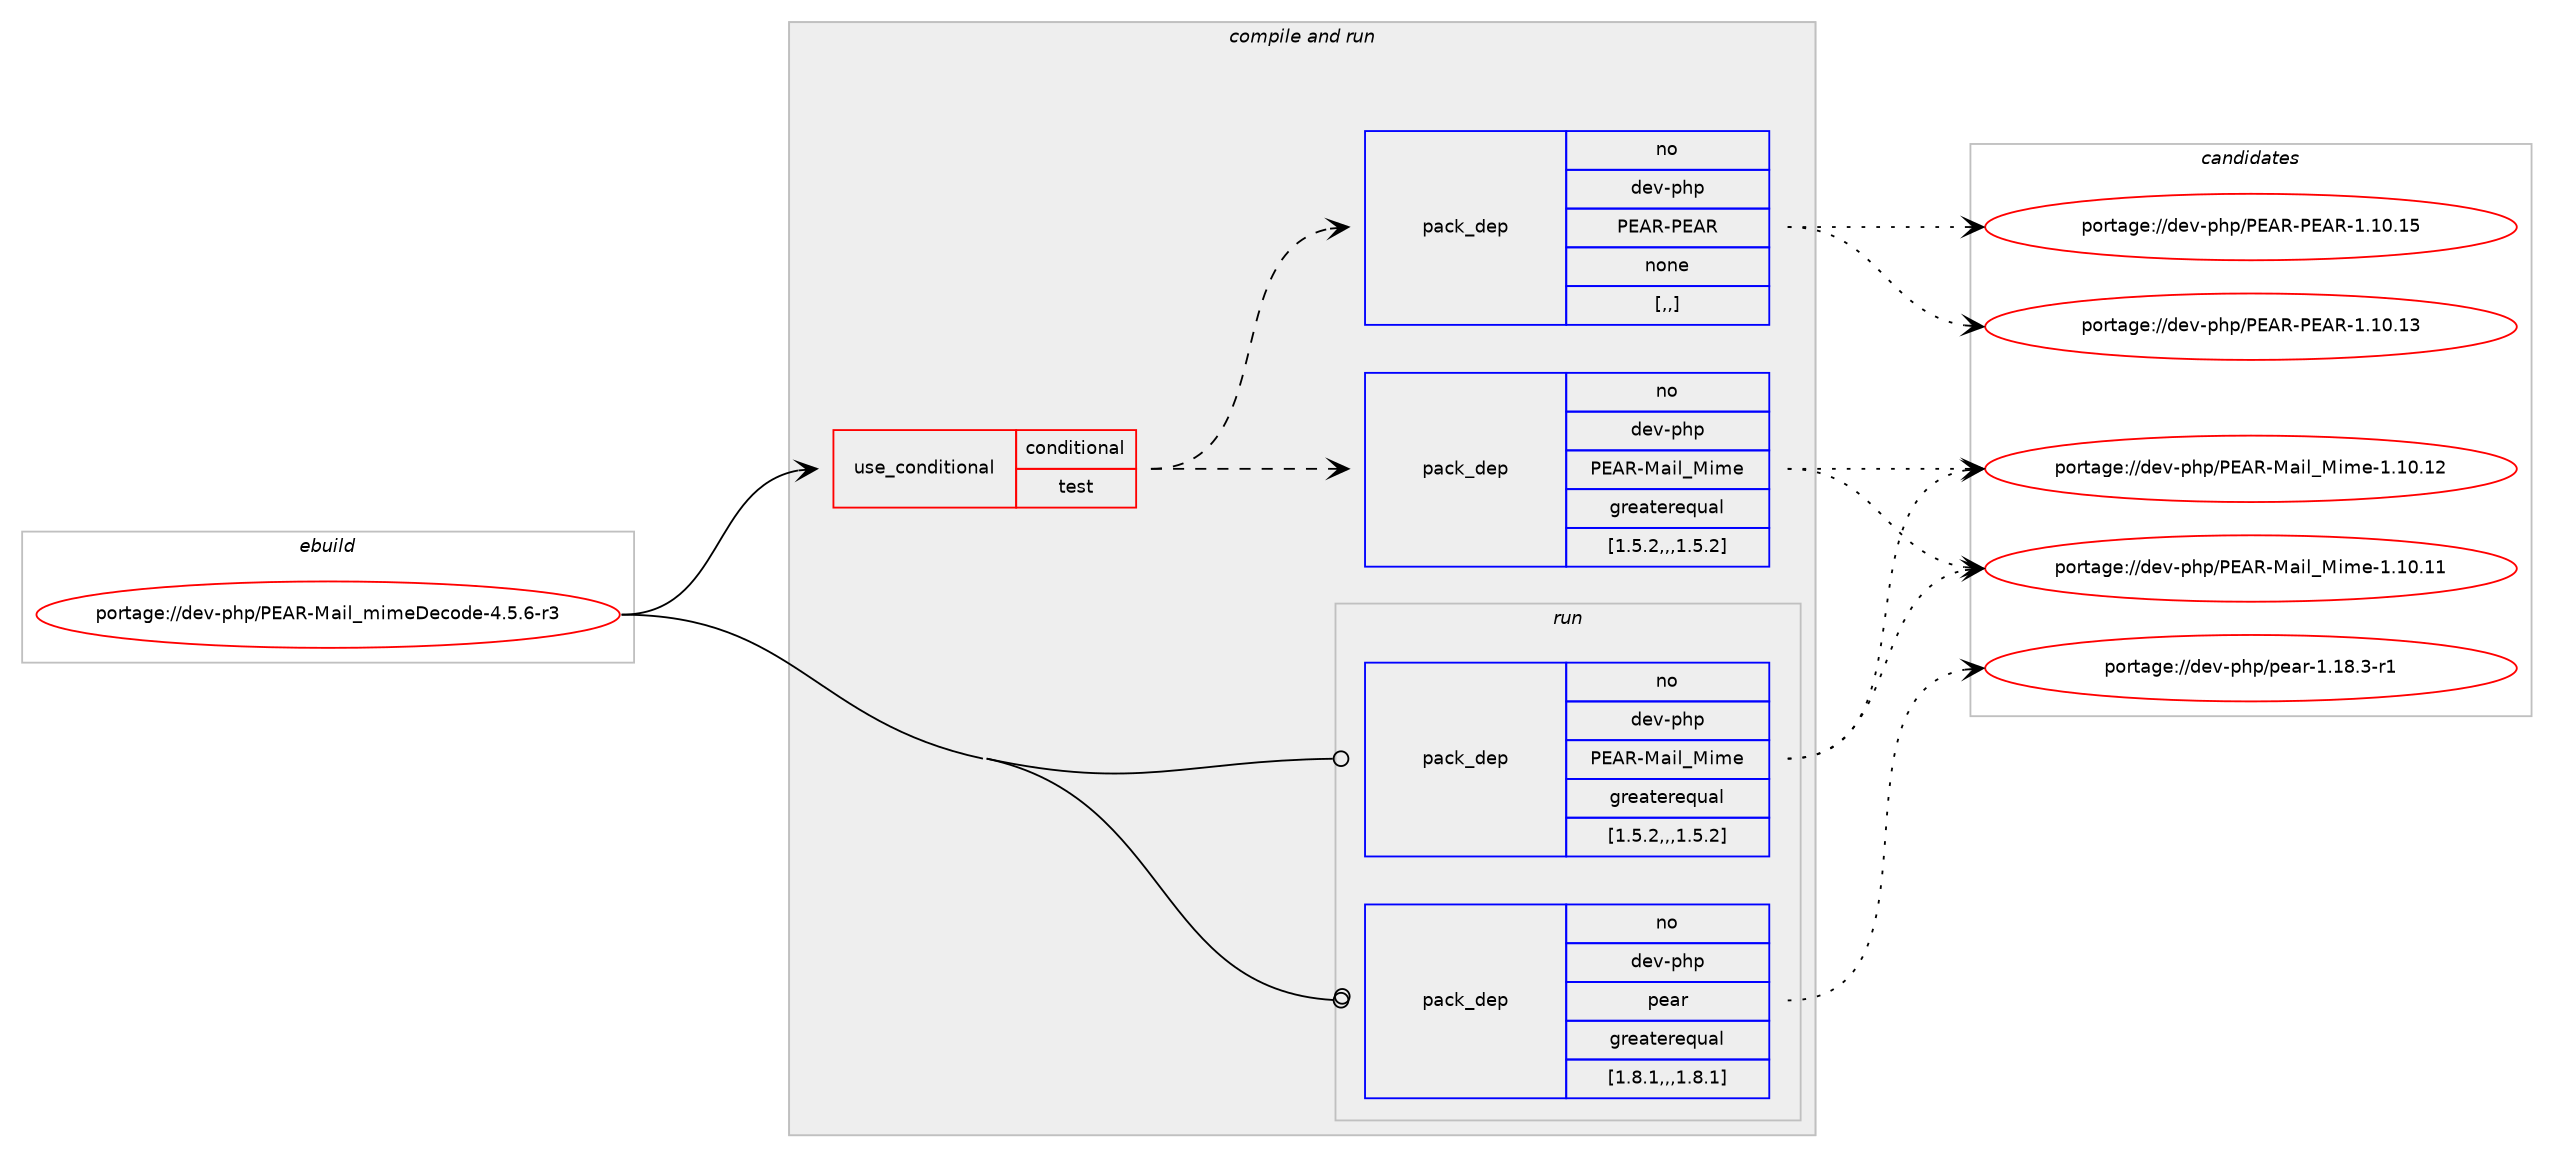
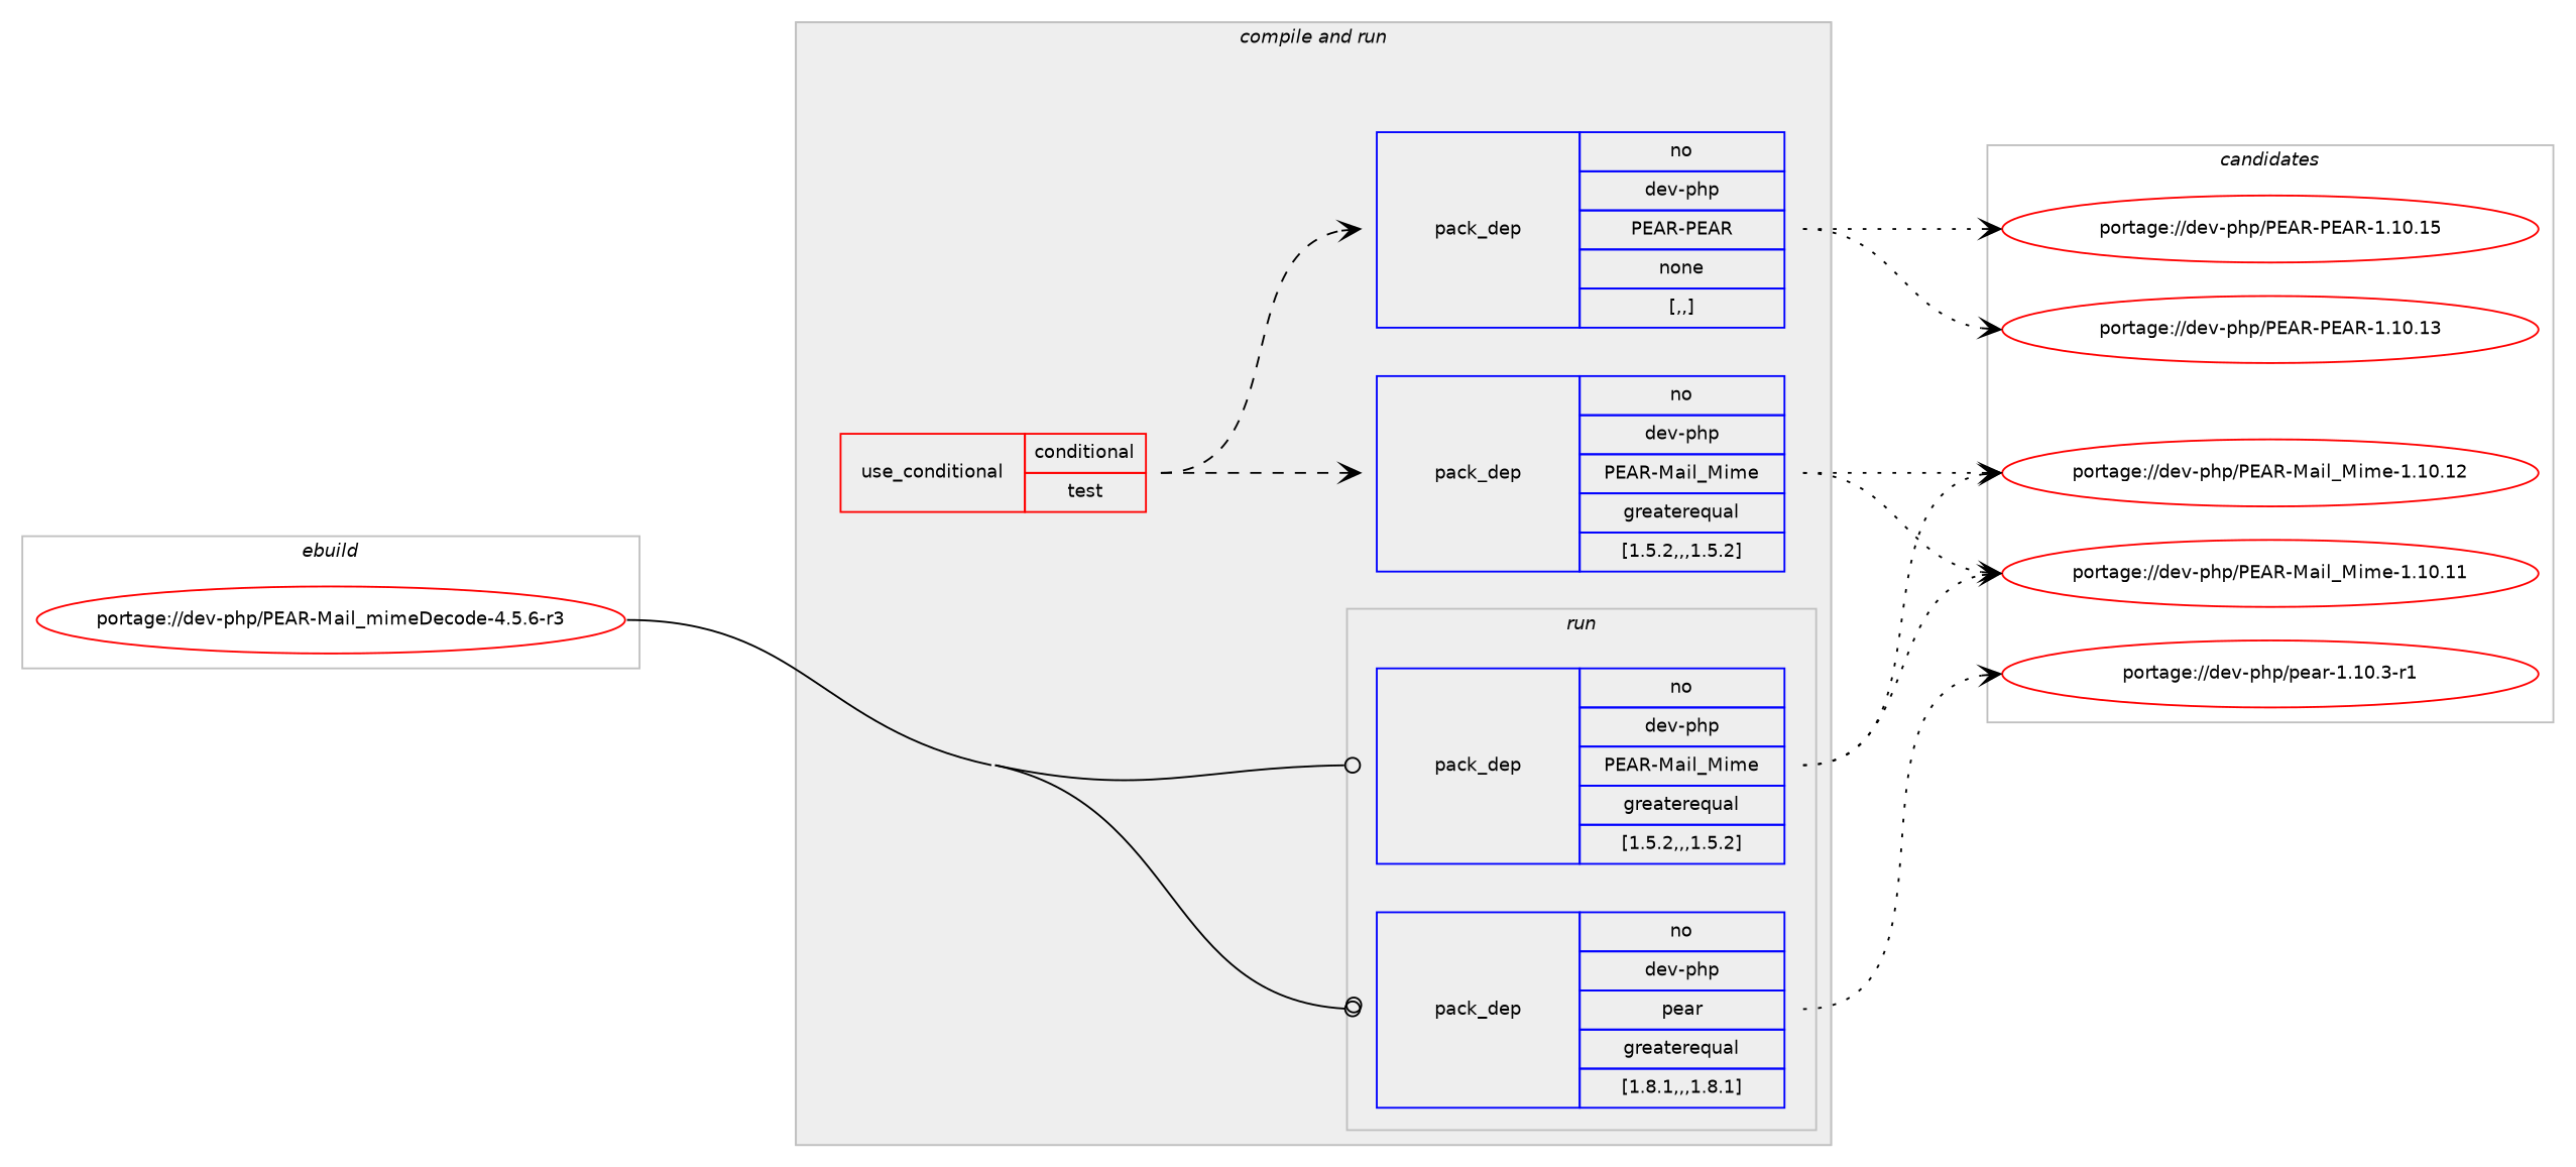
  digraph {
    compound=true
    concentrate=true
    fontname=Helvetica
    fontsize=10
    newrank=true
    rankdir=LR
    ranksep=1.5
    node [color=red fontname=Helvetica fontsize=10]
    edge [arrowhead=vee headport=w style=dotted tailport=e weight=100]
    n1 [label="portage://dev-php/PEAR-Mail_mimeDecode-4.5.6-r3" width=4]
    n2 [color=blue label=<<TABLE BORDER="0" CELLBORDER="1" CELLSPACING="0" CELLPADDING="4" WIDTH="220"><TR><TD ROWSPAN="6" CELLPADDING="30">pack_dep</TD></TR><TR><TD WIDTH="110">no</TD></TR><TR><TD>dev-php</TD></TR><TR><TD>PEAR-Mail_Mime</TD></TR><TR><TD>greaterequal</TD></TR><TR><TD>[1.5.2,,,1.5.2]</TD></TR></TABLE>> shape=none]
    n3 [color=blue label=<<TABLE BORDER="0" CELLBORDER="1" CELLSPACING="0" CELLPADDING="4" WIDTH="220"><TR><TD ROWSPAN="6" CELLPADDING="30">pack_dep</TD></TR><TR><TD WIDTH="110">no</TD></TR><TR><TD>dev-php</TD></TR><TR><TD>PEAR-PEAR</TD></TR><TR><TD>none</TD></TR><TR><TD>[,,]</TD></TR></TABLE>> shape=none]
    n4 [label=<<TABLE BORDER="0" CELLBORDER="1" CELLSPACING="0" CELLPADDING="4"><TR><TD ROWSPAN="3" CELLPADDING="10">use_conditional</TD></TR><TR><TD>conditional</TD></TR><TR><TD>test</TD></TR></TABLE>> shape=none]
    n5 [color=blue label=<<TABLE BORDER="0" CELLBORDER="1" CELLSPACING="0" CELLPADDING="4" WIDTH="220"><TR><TD ROWSPAN="6" CELLPADDING="30">pack_dep</TD></TR><TR><TD WIDTH="110">no</TD></TR><TR><TD>dev-php</TD></TR><TR><TD>PEAR-Mail_Mime</TD></TR><TR><TD>greaterequal</TD></TR><TR><TD>[1.5.2,,,1.5.2]</TD></TR></TABLE>> shape=none]
    n6 [color=blue label=<<TABLE BORDER="0" CELLBORDER="1" CELLSPACING="0" CELLPADDING="4" WIDTH="220"><TR><TD ROWSPAN="6" CELLPADDING="30">pack_dep</TD></TR><TR><TD WIDTH="110">no</TD></TR><TR><TD>dev-php</TD></TR><TR><TD>pear</TD></TR><TR><TD>greaterequal</TD></TR><TR><TD>[1.8.1,,,1.8.1]</TD></TR></TABLE>> shape=none]
    n7 [label="portage://dev-php/PEAR-Mail_Mime-1.10.11" width=4]
    n8 [label="portage://dev-php/PEAR-Mail_Mime-1.10.12" width=4]
    n9 [label="portage://dev-php/PEAR-PEAR-1.10.13" width=4]
    n10 [label="portage://dev-php/PEAR-PEAR-1.10.15" width=4]
-   n11 [label="portage://dev-php/pear-1.18.3-r1" width=4]
+   n11 [label="portage://dev-php/pear-1.10.3-r1" width=4]
    subgraph cluster_1 {
      color=gray
      label=<<i>ebuild</i>>
      rank=same
      n1
    }
    subgraph cluster_2 {
      color=gray
      label=<<i>dependencies</i>>
      subgraph cluster_3 {
        color=gray
        fillcolor="#eeeeee"
        label=<<i>compile</i>>
        style=filled
        subgraph sub_4 {
          color=gray
          fillcolor="#eeeeee"
          label=<<i>compile</i>>
          style=filled
          n4
          subgraph sub_5 {
            color=gray
            fillcolor="#eeeeee"
            label=<<i>compile</i>>
            style=filled
            n2
          }
          subgraph sub_6 {
            color=gray
            fillcolor="#eeeeee"
            label=<<i>compile</i>>
            style=filled
            n3
          }
        }
      }
      subgraph cluster_7 {
        color=gray
        fillcolor="#eeeeee"
        label=<<i>compile and run</i>>
        style=filled
      }
      subgraph cluster_8 {
        color=gray
        fillcolor="#eeeeee"
        label=<<i>run</i>>
        style=filled
        subgraph sub_9 {
          color=gray
          fillcolor="#eeeeee"
          label=<<i>run</i>>
          style=filled
          n5
        }
        subgraph sub_10 {
          color=gray
          fillcolor="#eeeeee"
          label=<<i>run</i>>
          style=filled
          n6
        }
      }
    }
    subgraph cluster_11 {
      color=gray
      label=<<i>candidates</i>>
      rank=same
      subgraph sub_12 {
        color=black
        label=<<i>candidates</i>>
        nodesep=1
        rank=same
        n7
        n8
      }
      subgraph sub_13 {
        color=black
        label=<<i>candidates</i>>
        nodesep=1
        rank=same
        n9
        n10
      }
      subgraph sub_14 {
        color=black
        label=<<i>candidates</i>>
        nodesep=1
        rank=same
        n7
        n8
      }
      subgraph sub_15 {
        color=black
        label=<<i>candidates</i>>
        nodesep=1
        rank=same
        n11
      }
    }
-   n1 -> n4 [style=solid weight=20]
    n1 -> n5 [arrowhead=odot style=solid weight=20]
    n1 -> n6 [arrowhead=odot style=solid weight=20]
    n2 -> n7
    n2 -> n8
    n3 -> n9
    n3 -> n10
    n4 -> n2 [style=dashed weight=20]
    n4 -> n3 [style=dashed weight=20]
    n5 -> n7
    n5 -> n8
    n6 -> n11
  }
